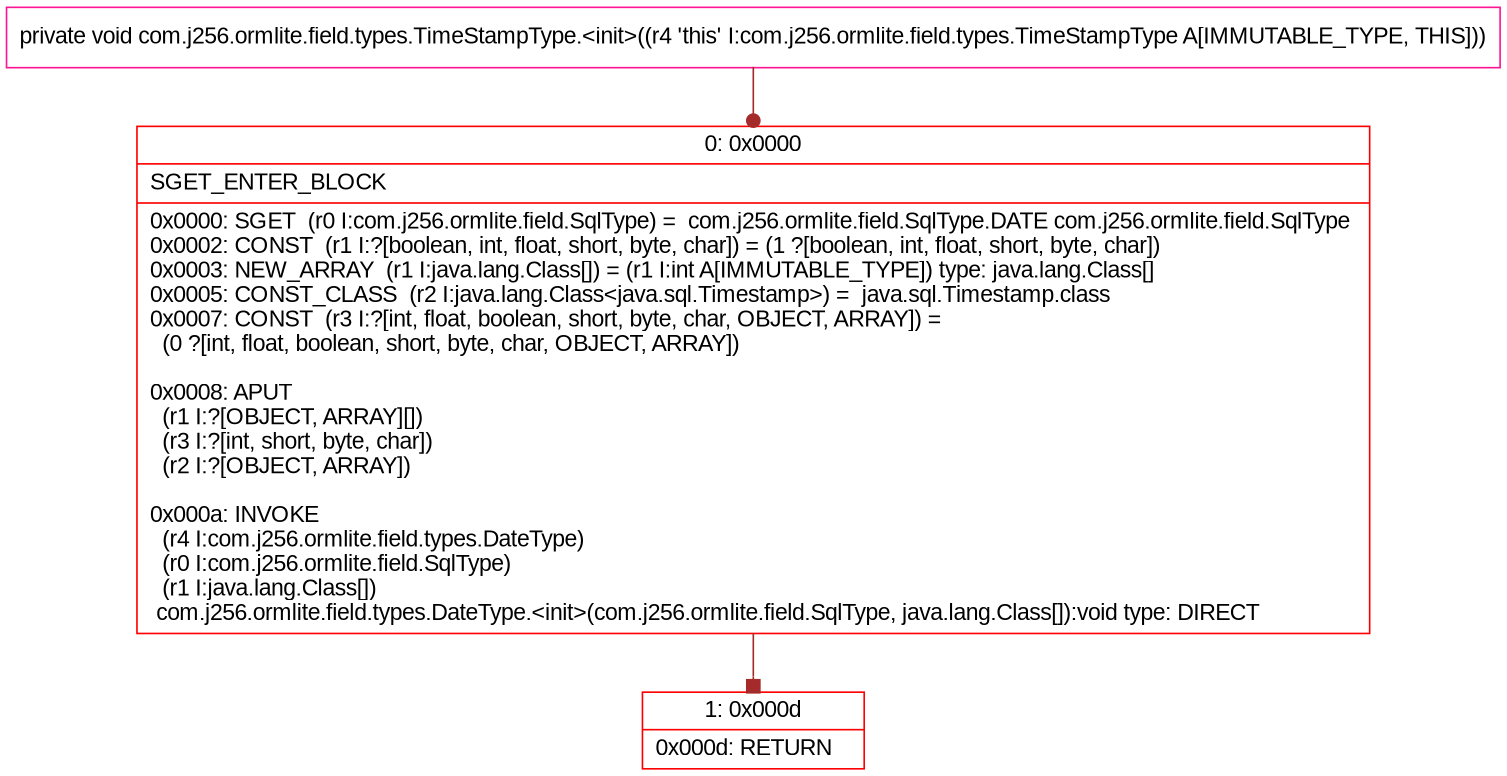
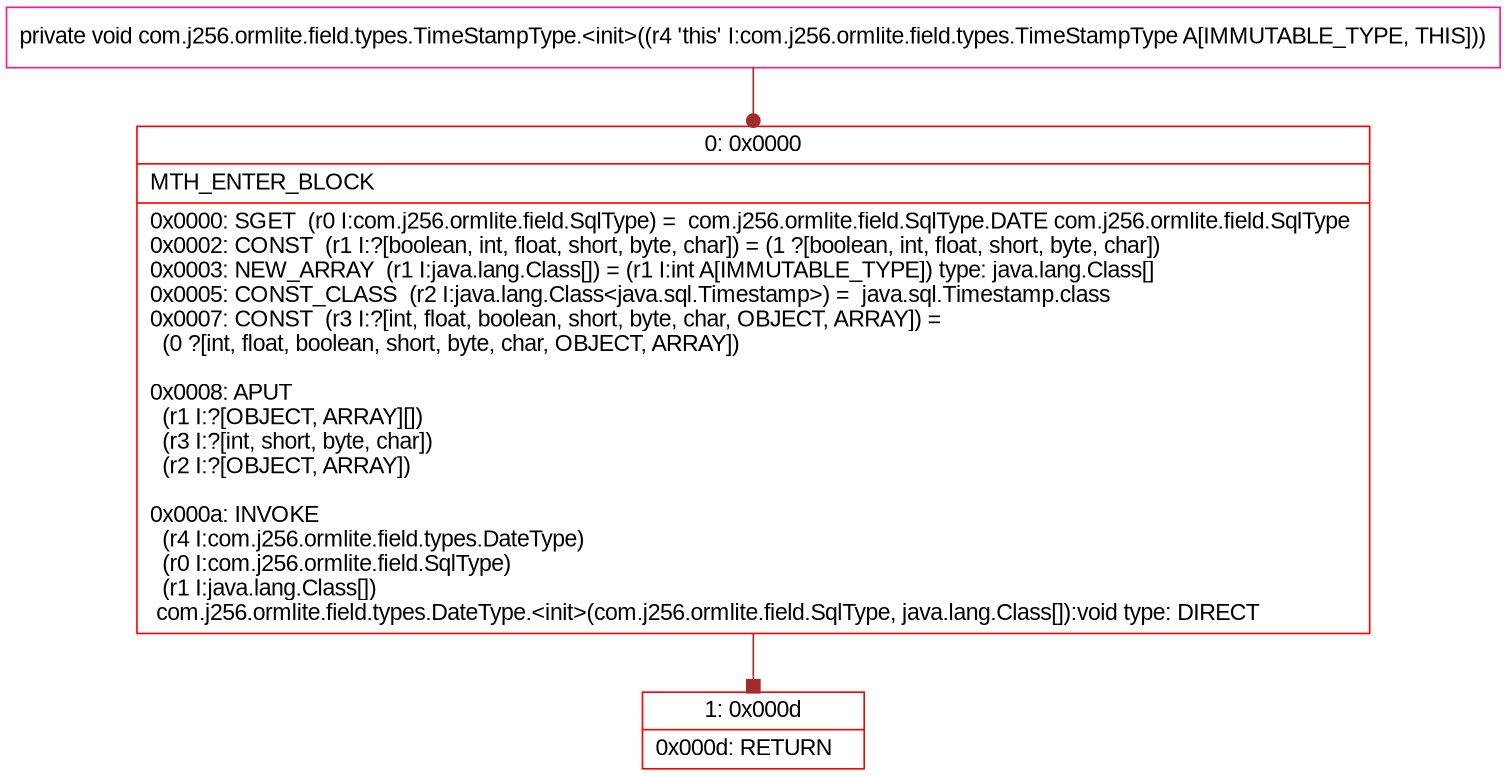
  digraph {
    fontname="Liberation Sans"
    node [shape=record color=red fontname="Liberation Sans"]
    edge [color=brown fontname="Liberation Sans"]
-   n1 [label="{0\:\ 0x0000|SGET_ENTER_BLOCK\l|0x0000: SGET  (r0 I:com.j256.ormlite.field.SqlType) =  com.j256.ormlite.field.SqlType.DATE com.j256.ormlite.field.SqlType \l0x0002: CONST  (r1 I:?[boolean, int, float, short, byte, char]) = (1 ?[boolean, int, float, short, byte, char]) \l0x0003: NEW_ARRAY  (r1 I:java.lang.Class[]) = (r1 I:int A[IMMUTABLE_TYPE]) type: java.lang.Class[] \l0x0005: CONST_CLASS  (r2 I:java.lang.Class\<java.sql.Timestamp\>) =  java.sql.Timestamp.class \l0x0007: CONST  (r3 I:?[int, float, boolean, short, byte, char, OBJECT, ARRAY]) = \l  (0 ?[int, float, boolean, short, byte, char, OBJECT, ARRAY])\l \l0x0008: APUT  \l  (r1 I:?[OBJECT, ARRAY][])\l  (r3 I:?[int, short, byte, char])\l  (r2 I:?[OBJECT, ARRAY])\l \l0x000a: INVOKE  \l  (r4 I:com.j256.ormlite.field.types.DateType)\l  (r0 I:com.j256.ormlite.field.SqlType)\l  (r1 I:java.lang.Class[])\l com.j256.ormlite.field.types.DateType.\<init\>(com.j256.ormlite.field.SqlType, java.lang.Class[]):void type: DIRECT \l}"]
+   n1 [label="{0\:\ 0x0000|MTH_ENTER_BLOCK\l|0x0000: SGET  (r0 I:com.j256.ormlite.field.SqlType) =  com.j256.ormlite.field.SqlType.DATE com.j256.ormlite.field.SqlType \l0x0002: CONST  (r1 I:?[boolean, int, float, short, byte, char]) = (1 ?[boolean, int, float, short, byte, char]) \l0x0003: NEW_ARRAY  (r1 I:java.lang.Class[]) = (r1 I:int A[IMMUTABLE_TYPE]) type: java.lang.Class[] \l0x0005: CONST_CLASS  (r2 I:java.lang.Class\<java.sql.Timestamp\>) =  java.sql.Timestamp.class \l0x0007: CONST  (r3 I:?[int, float, boolean, short, byte, char, OBJECT, ARRAY]) = \l  (0 ?[int, float, boolean, short, byte, char, OBJECT, ARRAY])\l \l0x0008: APUT  \l  (r1 I:?[OBJECT, ARRAY][])\l  (r3 I:?[int, short, byte, char])\l  (r2 I:?[OBJECT, ARRAY])\l \l0x000a: INVOKE  \l  (r4 I:com.j256.ormlite.field.types.DateType)\l  (r0 I:com.j256.ormlite.field.SqlType)\l  (r1 I:java.lang.Class[])\l com.j256.ormlite.field.types.DateType.\<init\>(com.j256.ormlite.field.SqlType, java.lang.Class[]):void type: DIRECT \l}"]
    n2 [label="{1\:\ 0x000d|0x000d: RETURN   \l}"]
    n3 [label="{private void com.j256.ormlite.field.types.TimeStampType.\<init\>((r4 'this' I:com.j256.ormlite.field.types.TimeStampType A[IMMUTABLE_TYPE, THIS])) }" color=deeppink]
    n1 -> n2 [arrowhead=box]
    n3 -> n1 [arrowhead=dot]
  }
